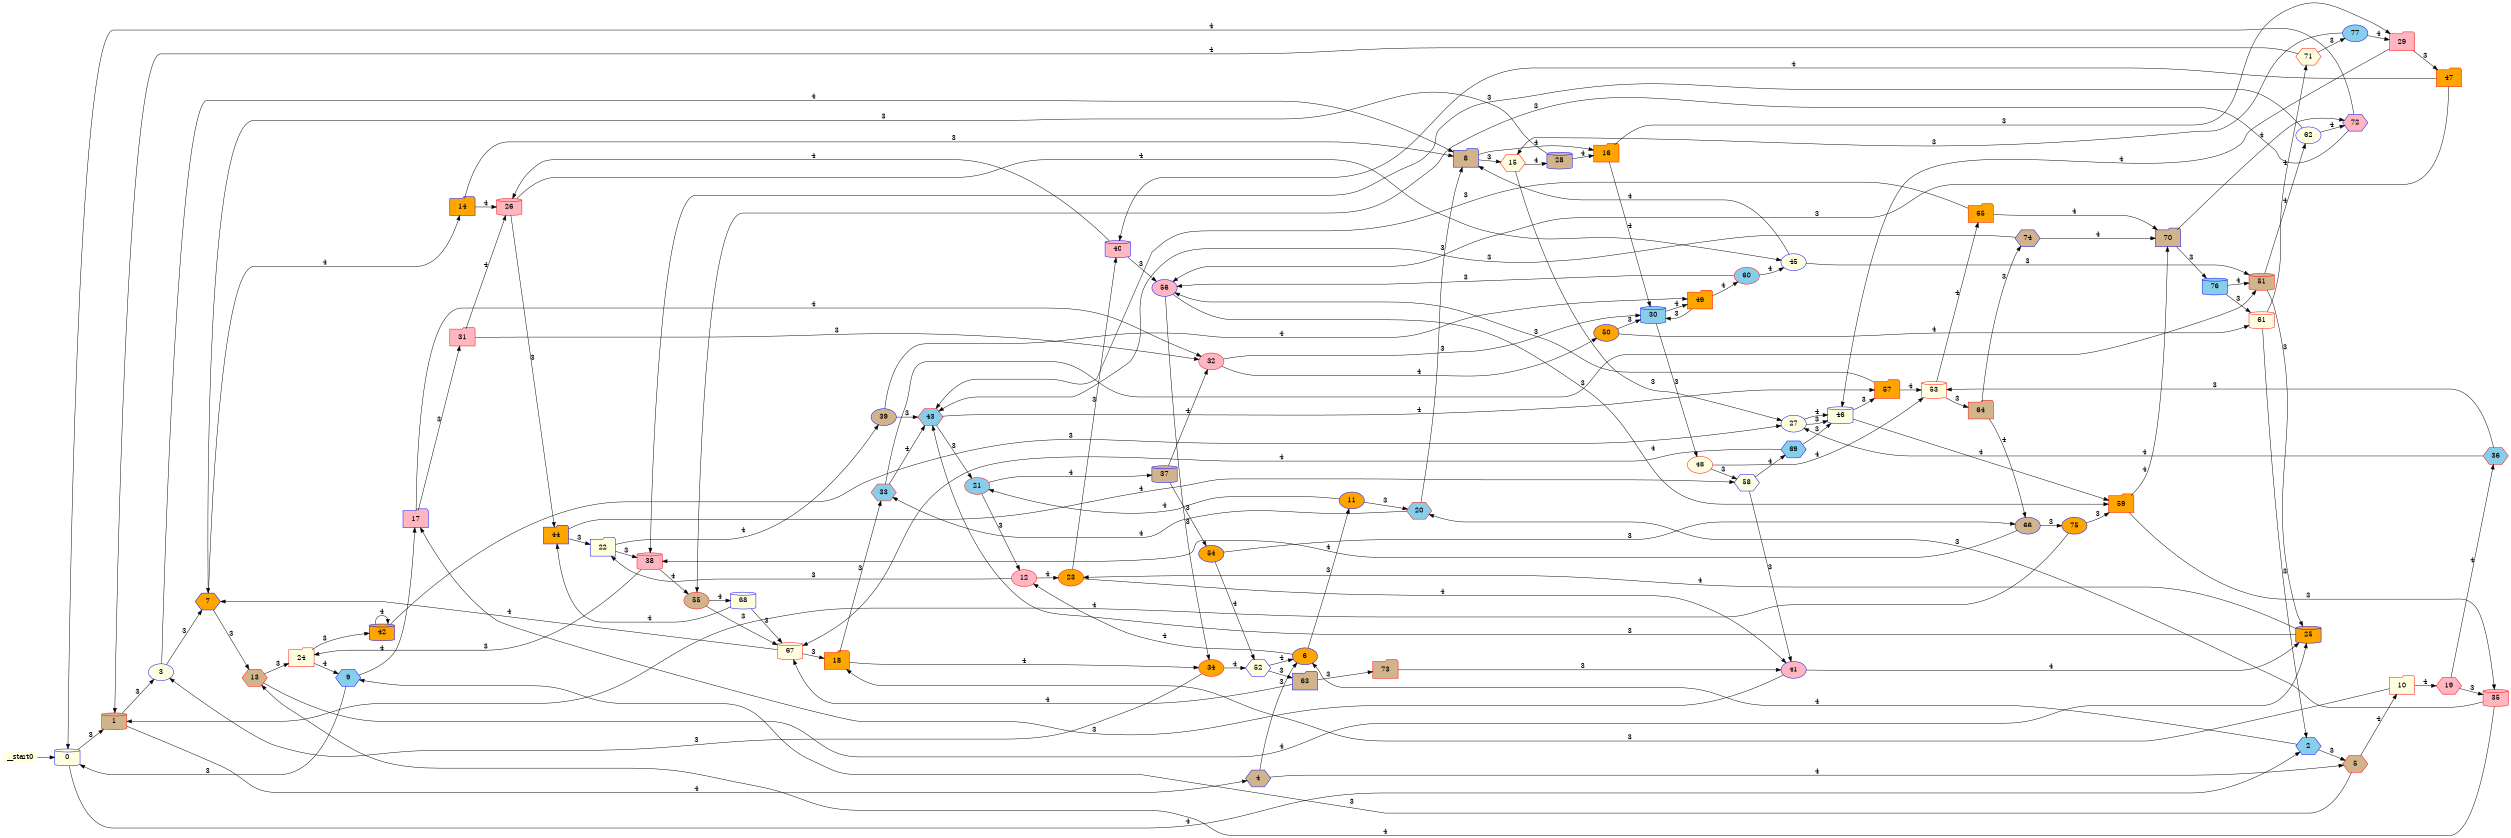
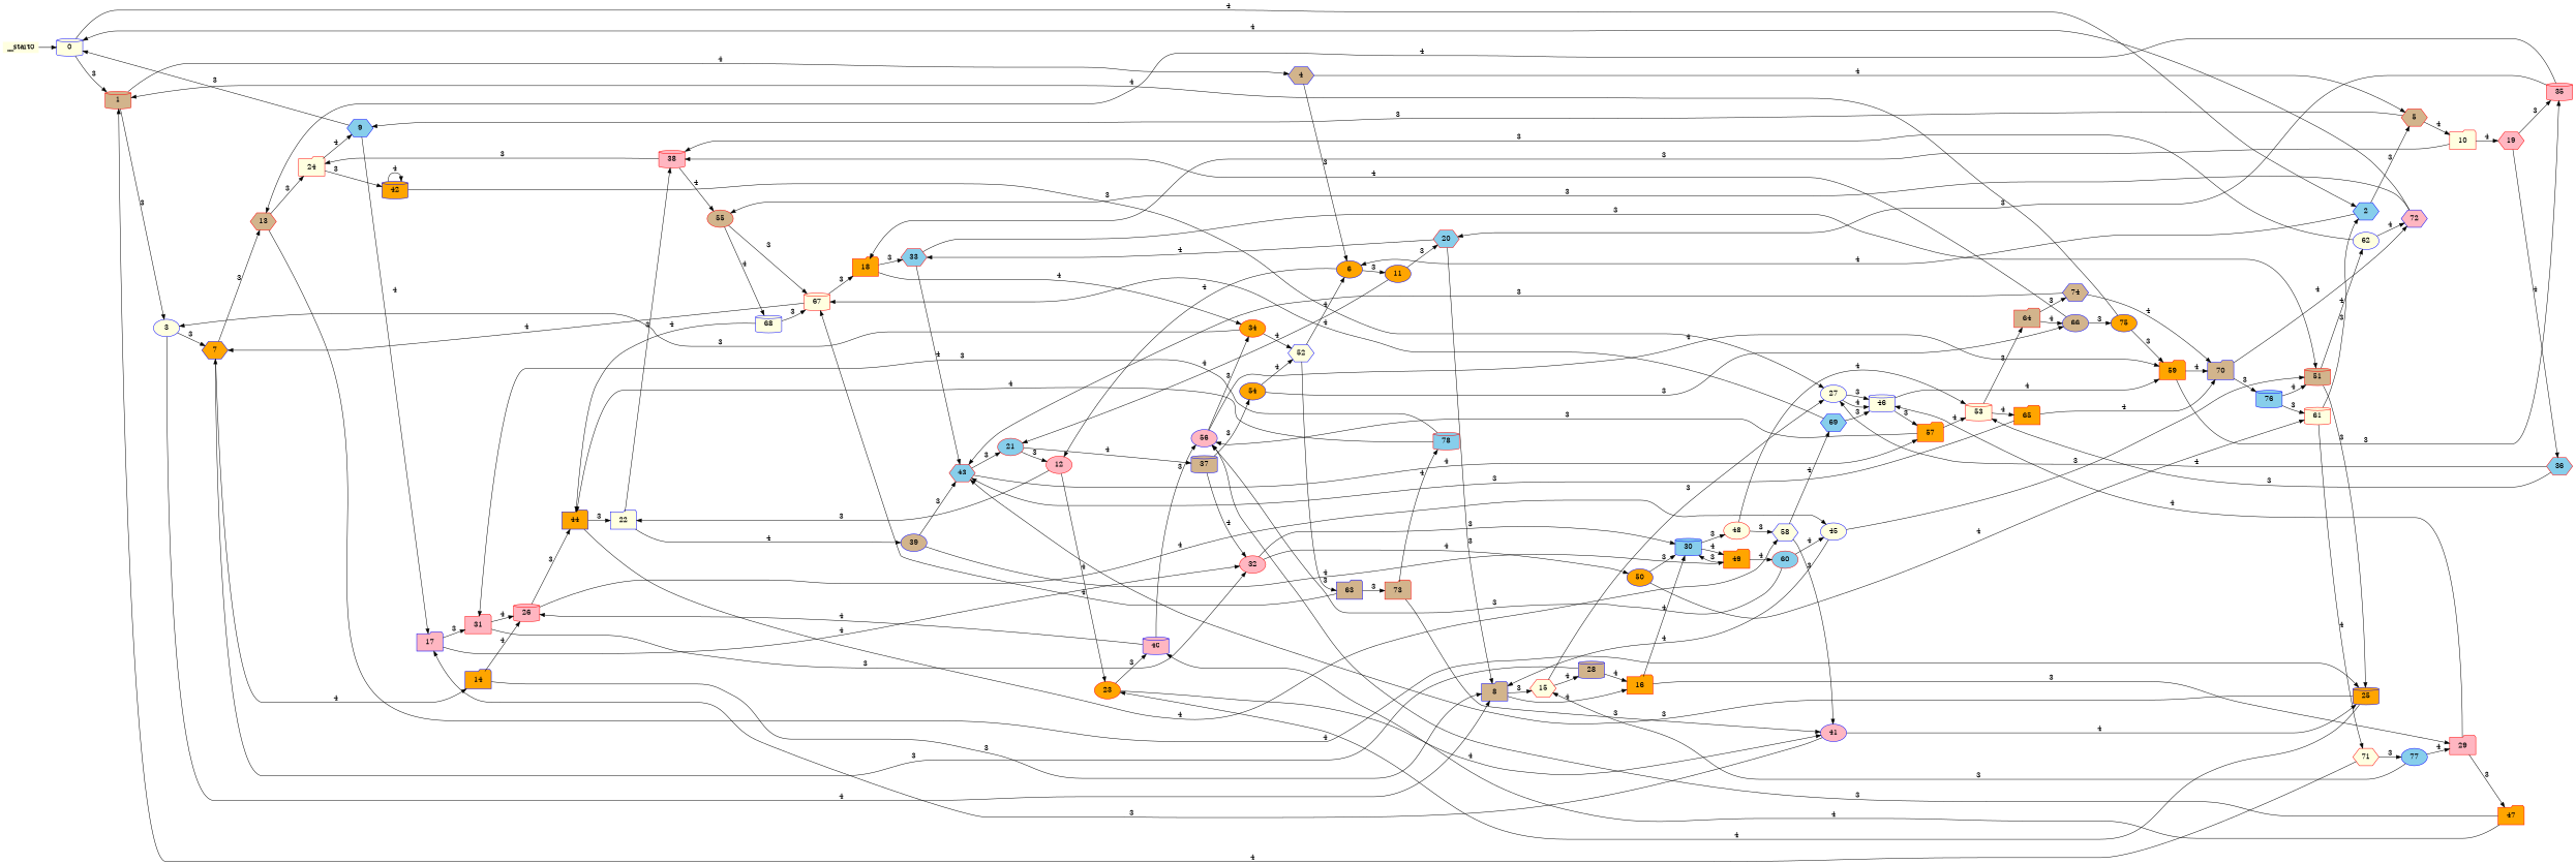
  digraph {
    rankdir=LR
    node [color=blue fillcolor=lightyellow shape=ellipse style=filled]
    n1 [label=0 shape=cylinder]
    n2 [color=red fillcolor=tan label=1 shape=cylinder]
    n3 [fillcolor=skyblue label=2 shape=hexagon]
    n4 [label=3]
    n5 [fillcolor=tan label=4 shape=hexagon]
    n6 [color=red fillcolor=tan label=5 shape=hexagon]
    n7 [fillcolor=orange label=6]
    n8 [fillcolor=orange label=7 shape=hexagon]
    n9 [fillcolor=tan label=8 shape=folder]
    n10 [fillcolor=skyblue label=9 shape=hexagon]
    n11 [color=red label=10 shape=folder]
    n12 [fillcolor=orange label=11]
    n13 [color=red fillcolor=lightpink label=12]
    n14 [color=red fillcolor=tan label=13 shape=hexagon]
    n15 [fillcolor=orange label=14 shape=folder]
    n16 [color=red label=15 shape=hexagon]
    n17 [color=red fillcolor=orange label=16 shape=folder]
    n18 [fillcolor=lightpink label=17 shape=folder]
    n19 [color=red fillcolor=orange label=18 shape=folder]
    n20 [color=red fillcolor=lightpink label=19 shape=hexagon]
    n21 [color=red fillcolor=skyblue label=20 shape=hexagon]
    n22 [color=red fillcolor=skyblue label=21]
    n23 [label=22 shape=folder]
    n24 [color=red fillcolor=orange label=23]
    n25 [color=red label=24 shape=folder]
    n26 [fillcolor=orange label=25 shape=cylinder]
    n27 [color=red fillcolor=lightpink label=26 shape=cylinder]
    n28 [label=27]
    n29 [fillcolor=tan label=28 shape=cylinder]
    n30 [color=red fillcolor=lightpink label=29 shape=folder]
    n31 [fillcolor=skyblue label=30 shape=cylinder]
    n32 [color=red fillcolor=lightpink label=31 shape=folder]
    n33 [color=red fillcolor=lightpink label=32]
    n34 [color=red fillcolor=skyblue label=33 shape=hexagon]
    n35 [color=red fillcolor=orange label=34]
    n36 [color=red fillcolor=lightpink label=35 shape=cylinder]
    n37 [color=red fillcolor=skyblue label=36 shape=hexagon]
    n38 [fillcolor=tan label=37 shape=cylinder]
    n39 [color=red fillcolor=lightpink label=38 shape=cylinder]
    n40 [fillcolor=tan label=39]
    n41 [fillcolor=lightpink label=40 shape=cylinder]
    n42 [fillcolor=lightpink label=41]
    n43 [fillcolor=orange label=42 shape=cylinder]
    n44 [color=red fillcolor=skyblue label=43 shape=hexagon]
    n45 [fillcolor=orange label=44 shape=folder]
    n46 [label=45]
    n47 [label=46 shape=cylinder]
    n48 [color=red fillcolor=orange label=47 shape=folder]
    n49 [color=red label=48]
    n50 [color=red fillcolor=orange label=49 shape=folder]
    n51 [fillcolor=orange label=50]
    n52 [color=red fillcolor=tan label=51 shape=cylinder]
    n53 [label=52 shape=hexagon]
    n54 [color=red label=53 shape=cylinder]
    n55 [fillcolor=orange label=54]
    n56 [color=red fillcolor=tan label=55]
    n57 [fillcolor=lightpink label=56]
    n58 [color=red fillcolor=orange label=57 shape=folder]
    n59 [label=58 shape=hexagon]
    n60 [color=red fillcolor=orange label=59 shape=folder]
    n61 [color=red fillcolor=skyblue label=60]
    n62 [color=red label=61 shape=cylinder]
    n63 [label=62]
    n64 [fillcolor=tan label=63 shape=folder]
    n65 [color=red fillcolor=tan label=64 shape=folder]
    n66 [color=red fillcolor=orange label=65 shape=folder]
    n67 [fillcolor=tan label=66]
    n68 [color=red label=67 shape=cylinder]
    n69 [label=68 shape=cylinder]
    n70 [fillcolor=skyblue label=69 shape=hexagon]
    n71 [fillcolor=tan label=70 shape=folder]
    n72 [color=red label=71 shape=hexagon]
    n73 [fillcolor=lightpink label=72 shape=hexagon]
    n74 [color=red fillcolor=tan label=73 shape=folder]
    n75 [fillcolor=tan label=74 shape=hexagon]
    n76 [fillcolor=orange label=75]
    n77 [fillcolor=skyblue label=76 shape=cylinder]
    n78 [fillcolor=skyblue label=77]
+   n79 [color=red fillcolor=skyblue label=78 shape=cylinder]
    __start0 [color=red height=0 shape=none width=0]
    n1 -> n2 [label=3]
    n1 -> n3 [label=4]
    n2 -> n4 [label=3]
    n2 -> n5 [label=4]
    n3 -> n6 [label=3]
    n3 -> n7 [label=4]
    n4 -> n8 [label=3]
    n4 -> n9 [label=4]
    n5 -> n6 [label=4]
    n5 -> n7 [label=3]
    n6 -> n10 [label=3]
    n6 -> n11 [label=4]
    n7 -> n12 [label=3]
    n7 -> n13 [label=4]
    n8 -> n14 [label=3]
    n8 -> n15 [label=4]
    n9 -> n16 [label=3]
    n9 -> n17 [label=4]
    n10 -> n1 [label=3]
    n10 -> n18 [label=4]
    n11 -> n19 [label=3]
    n11 -> n20 [label=4]
    n12 -> n21 [label=3]
    n12 -> n22 [label=4]
    n13 -> n23 [label=3]
    n13 -> n24 [label=4]
    n14 -> n25 [label=3]
    n14 -> n26 [label=4]
    n15 -> n9 [label=3]
    n15 -> n27 [label=4]
    n16 -> n28 [label=3]
    n16 -> n29 [label=4]
    n17 -> n30 [label=3]
    n17 -> n31 [label=4]
    n18 -> n32 [label=3]
    n18 -> n33 [label=4]
    n19 -> n34 [label=3]
    n19 -> n35 [label=4]
    n20 -> n36 [label=3]
    n20 -> n37 [label=4]
    n21 -> n9 [label=3]
    n21 -> n34 [label=4]
    n22 -> n13 [label=3]
    n22 -> n38 [label=4]
    n23 -> n39 [label=3]
    n23 -> n40 [label=4]
    n24 -> n41 [label=3]
    n24 -> n42 [label=4]
    n25 -> n10 [label=4]
    n25 -> n43 [label=3]
    n26 -> n24 [label=4]
    n26 -> n44 [label=3]
    n27 -> n45 [label=3]
    n27 -> n46 [label=4]
    n28 -> n47 [label=3]
    n28 -> n47 [label=4]
    n29 -> n8 [label=3]
    n29 -> n17 [label=4]
    n30 -> n47 [label=4]
    n30 -> n48 [label=3]
    n31 -> n49 [label=3]
    n31 -> n50 [label=4]
    n32 -> n27 [label=4]
    n32 -> n33 [label=3]
    n33 -> n31 [label=3]
    n33 -> n51 [label=4]
    n34 -> n44 [label=4]
    n34 -> n52 [label=3]
    n35 -> n4 [label=3]
    n35 -> n53 [label=4]
    n36 -> n14 [label=4]
    n36 -> n21 [label=3]
    n37 -> n28 [label=4]
    n37 -> n54 [label=3]
    n38 -> n33 [label=4]
    n38 -> n55 [label=3]
    n39 -> n25 [label=3]
    n39 -> n56 [label=4]
    n40 -> n44 [label=3]
    n40 -> n50 [label=4]
    n41 -> n27 [label=4]
    n41 -> n57 [label=3]
    n42 -> n18 [label=3]
    n42 -> n26 [label=4]
    n43 -> n28 [label=3]
    n43 -> n43 [label=4]
    n44 -> n22 [label=3]
    n44 -> n58 [label=4]
    n45 -> n23 [label=3]
    n45 -> n59 [label=4]
    n46 -> n9 [label=4]
    n46 -> n52 [label=3]
    n47 -> n58 [label=3]
    n47 -> n60 [label=4]
    n48 -> n41 [label=4]
    n48 -> n57 [label=3]
    n49 -> n54 [label=4]
    n49 -> n59 [label=3]
    n50 -> n31 [label=3]
    n50 -> n61 [label=4]
    n51 -> n31 [label=3]
    n51 -> n62 [label=4]
    n52 -> n26 [label=3]
    n52 -> n63 [label=4]
    n53 -> n7 [label=4]
    n53 -> n64 [label=3]
    n54 -> n65 [label=3]
    n54 -> n66 [label=4]
    n55 -> n53 [label=4]
    n55 -> n67 [label=3]
    n56 -> n68 [label=3]
    n56 -> n69 [label=4]
    n57 -> n35 [label=3]
    n57 -> n60 [label=4]
    n58 -> n54 [label=4]
    n58 -> n57 [label=3]
    n59 -> n42 [label=3]
    n59 -> n70 [label=4]
    n60 -> n36 [label=3]
    n60 -> n71 [label=4]
    n61 -> n46 [label=4]
    n61 -> n57 [label=3]
    n62 -> n3 [label=3]
    n62 -> n72 [label=4]
    n63 -> n39 [label=3]
    n63 -> n73 [label=4]
    n64 -> n68 [label=4]
    n64 -> n74 [label=3]
    n65 -> n67 [label=4]
    n65 -> n75 [label=3]
    n66 -> n44 [label=3]
    n66 -> n71 [label=4]
    n67 -> n39 [label=4]
    n67 -> n76 [label=3]
    n68 -> n8 [label=4]
    n68 -> n19 [label=3]
    n69 -> n45 [label=4]
    n69 -> n68 [label=3]
    n70 -> n47 [label=3]
    n70 -> n68 [label=4]
    n71 -> n73 [label=4]
    n71 -> n77 [label=3]
    n72 -> n2 [label=4]
    n72 -> n78 [label=3]
    n73 -> n1 [label=4]
    n73 -> n56 [label=3]
    n74 -> n42 [label=3]
+   n74 -> n79 [label=4]
    n75 -> n44 [label=3]
    n75 -> n71 [label=4]
    n76 -> n2 [label=4]
    n76 -> n60 [label=3]
    n77 -> n52 [label=4]
    n77 -> n62 [label=3]
    n78 -> n16 [label=3]
    n78 -> n30 [label=4]
+   n79 -> n32 [label=3]
+   n79 -> n45 [label=4]
    __start0 -> n1
  }
